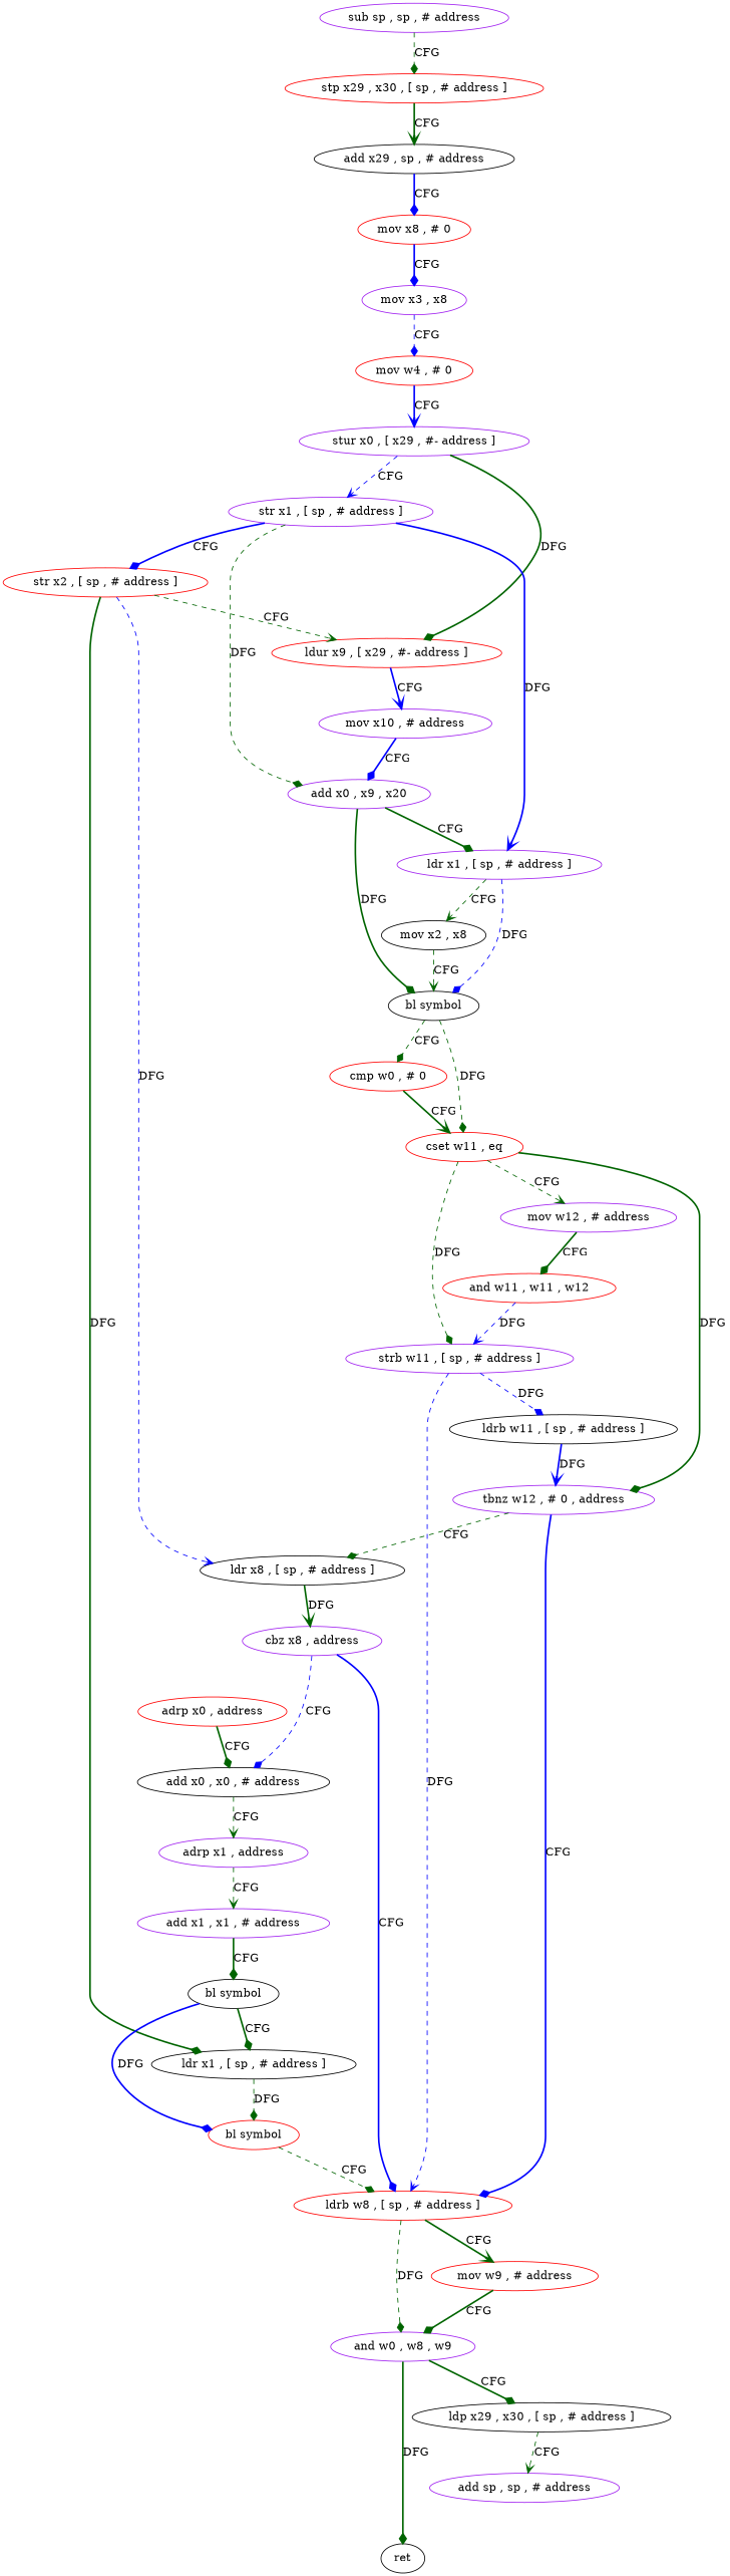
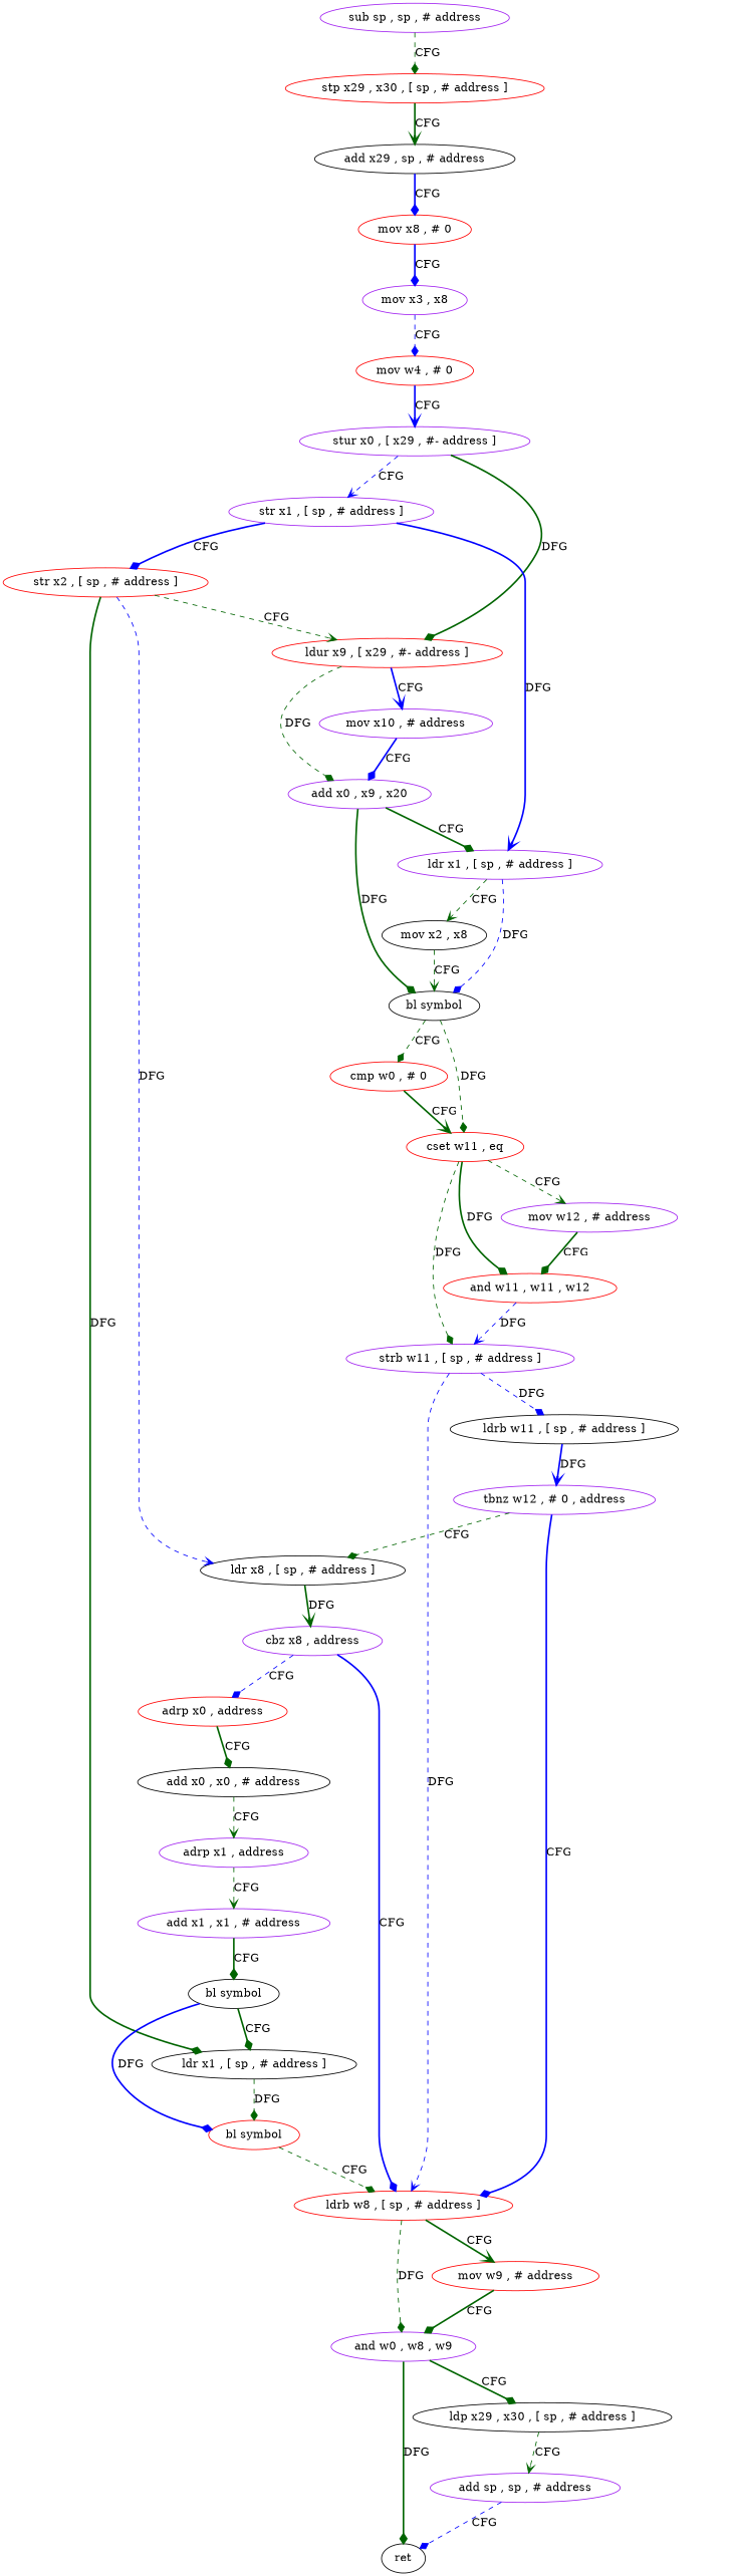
  digraph {
    node [color=purple]
    edge [arrowhead=diamond color=darkgreen style=bold]
    n1 [label="sub sp , sp , # address"]
    n2 [color=red label="stp x29 , x30 , [ sp , # address ]"]
    n3 [color=black label="add x29 , sp , # address"]
    n4 [color=red label="mov x8 , # 0"]
    n5 [label="mov x3 , x8"]
    n6 [color=red label="mov w4 , # 0"]
    n7 [label="stur x0 , [ x29 , #- address ]"]
    n8 [label="str x1 , [ sp , # address ]"]
    n9 [color=red label="ldur x9 , [ x29 , #- address ]"]
    n10 [color=red label="str x2 , [ sp , # address ]"]
    n11 [label="ldr x1 , [ sp , # address ]"]
    n12 [label="mov x10 , # address"]
    n13 [label="add x0 , x9 , x20"]
    n14 [color=black label="ldr x8 , [ sp , # address ]"]
    n15 [color=black label="ldr x1 , [ sp , # address ]"]
    n16 [color=black label="bl symbol"]
    n17 [color=black label="mov x2 , x8"]
    n18 [label="cbz x8 , address"]
    n19 [color=red label="bl symbol"]
    n20 [color=red label="cmp w0 , # 0"]
    n21 [color=red label="cset w11 , eq"]
    n22 [label="mov w12 , # address"]
    n23 [color=red label="and w11 , w11 , w12"]
    n24 [label="strb w11 , [ sp , # address ]"]
    n25 [color=black label="ldrb w11 , [ sp , # address ]"]
    n26 [color=red label="ldrb w8 , [ sp , # address ]"]
    n27 [label="tbnz w12 , # 0 , address"]
    n28 [color=red label="mov w9 , # address"]
    n29 [label="and w0 , w8 , w9"]
    n30 [color=black label="ldp x29 , x30 , [ sp , # address ]"]
    n31 [color=black label=ret]
    n32 [color=red label="adrp x0 , address"]
    n33 [label="add sp , sp , # address"]
    n34 [color=black label="add x0 , x0 , # address"]
    n35 [label="adrp x1 , address"]
    n36 [label="add x1 , x1 , # address"]
    n37 [color=black label="bl symbol"]
    n1 -> n2 [label=CFG style=dashed]
    n2 -> n3 [arrowhead=vee label=CFG]
    n3 -> n4 [color=blue label=CFG]
    n4 -> n5 [color=blue label=CFG]
    n5 -> n6 [color=blue label=CFG style=dashed]
    n6 -> n7 [arrowhead=vee color=blue label=CFG]
    n7 -> n8 [arrowhead=vee color=blue label=CFG style=dashed]
    n7 -> n9 [label=DFG]
    n8 -> n10 [color=blue label=CFG]
    n8 -> n11 [arrowhead=vee color=blue label=DFG]
    n9 -> n12 [arrowhead=vee color=blue label=CFG]
-   n8 -> n13 [label=DFG style=dashed]
+   n9 -> n13 [label=DFG style=dashed]
    n10 -> n9 [arrowhead=vee label=CFG style=dashed]
    n10 -> n14 [arrowhead=vee color=blue label=DFG style=dashed]
    n10 -> n15 [label=DFG]
    n11 -> n16 [color=blue label=DFG style=dashed]
    n11 -> n17 [arrowhead=vee label=CFG style=dashed]
    n12 -> n13 [color=blue label=CFG]
    n13 -> n11 [label=CFG]
    n13 -> n16 [label=DFG]
    n14 -> n18 [arrowhead=vee label=DFG]
    n15 -> n19 [label=DFG style=dashed]
    n16 -> n20 [label=CFG style=dashed]
    n16 -> n21 [label=DFG style=dashed]
    n17 -> n16 [arrowhead=vee label=CFG style=dashed]
    n18 -> n26 [color=blue label=CFG]
-   n18 -> n34 [color=blue label=CFG style=dashed]
+   n18 -> n32 [color=blue label=CFG style=dashed]
    n19 -> n26 [label=CFG style=dashed]
    n20 -> n21 [arrowhead=vee label=CFG]
    n21 -> n22 [arrowhead=vee label=CFG style=dashed]
-   n21 -> n27 [label=DFG]
+   n21 -> n23 [label=DFG]
    n21 -> n24 [label=DFG style=dashed]
    n22 -> n23 [label=CFG]
    n23 -> n24 [arrowhead=vee color=blue label=DFG style=dashed]
    n24 -> n25 [color=blue label=DFG style=dashed]
    n24 -> n26 [arrowhead=vee color=blue label=DFG style=dashed]
    n25 -> n27 [arrowhead=vee color=blue label=DFG]
    n26 -> n28 [arrowhead=vee label=CFG]
    n26 -> n29 [label=DFG style=dashed]
    n27 -> n14 [label=CFG style=dashed]
    n27 -> n26 [color=blue label=CFG]
    n28 -> n29 [label=CFG]
    n29 -> n30 [label=CFG]
    n29 -> n31 [label=DFG]
    n30 -> n33 [arrowhead=vee label=CFG style=dashed]
    n32 -> n34 [label=CFG]
+   n33 -> n31 [color=blue label=CFG style=dashed]
    n34 -> n35 [arrowhead=vee label=CFG style=dashed]
    n35 -> n36 [arrowhead=vee label=CFG style=dashed]
    n36 -> n37 [label=CFG]
    n37 -> n15 [label=CFG]
    n37 -> n19 [color=blue label=DFG]
  }
